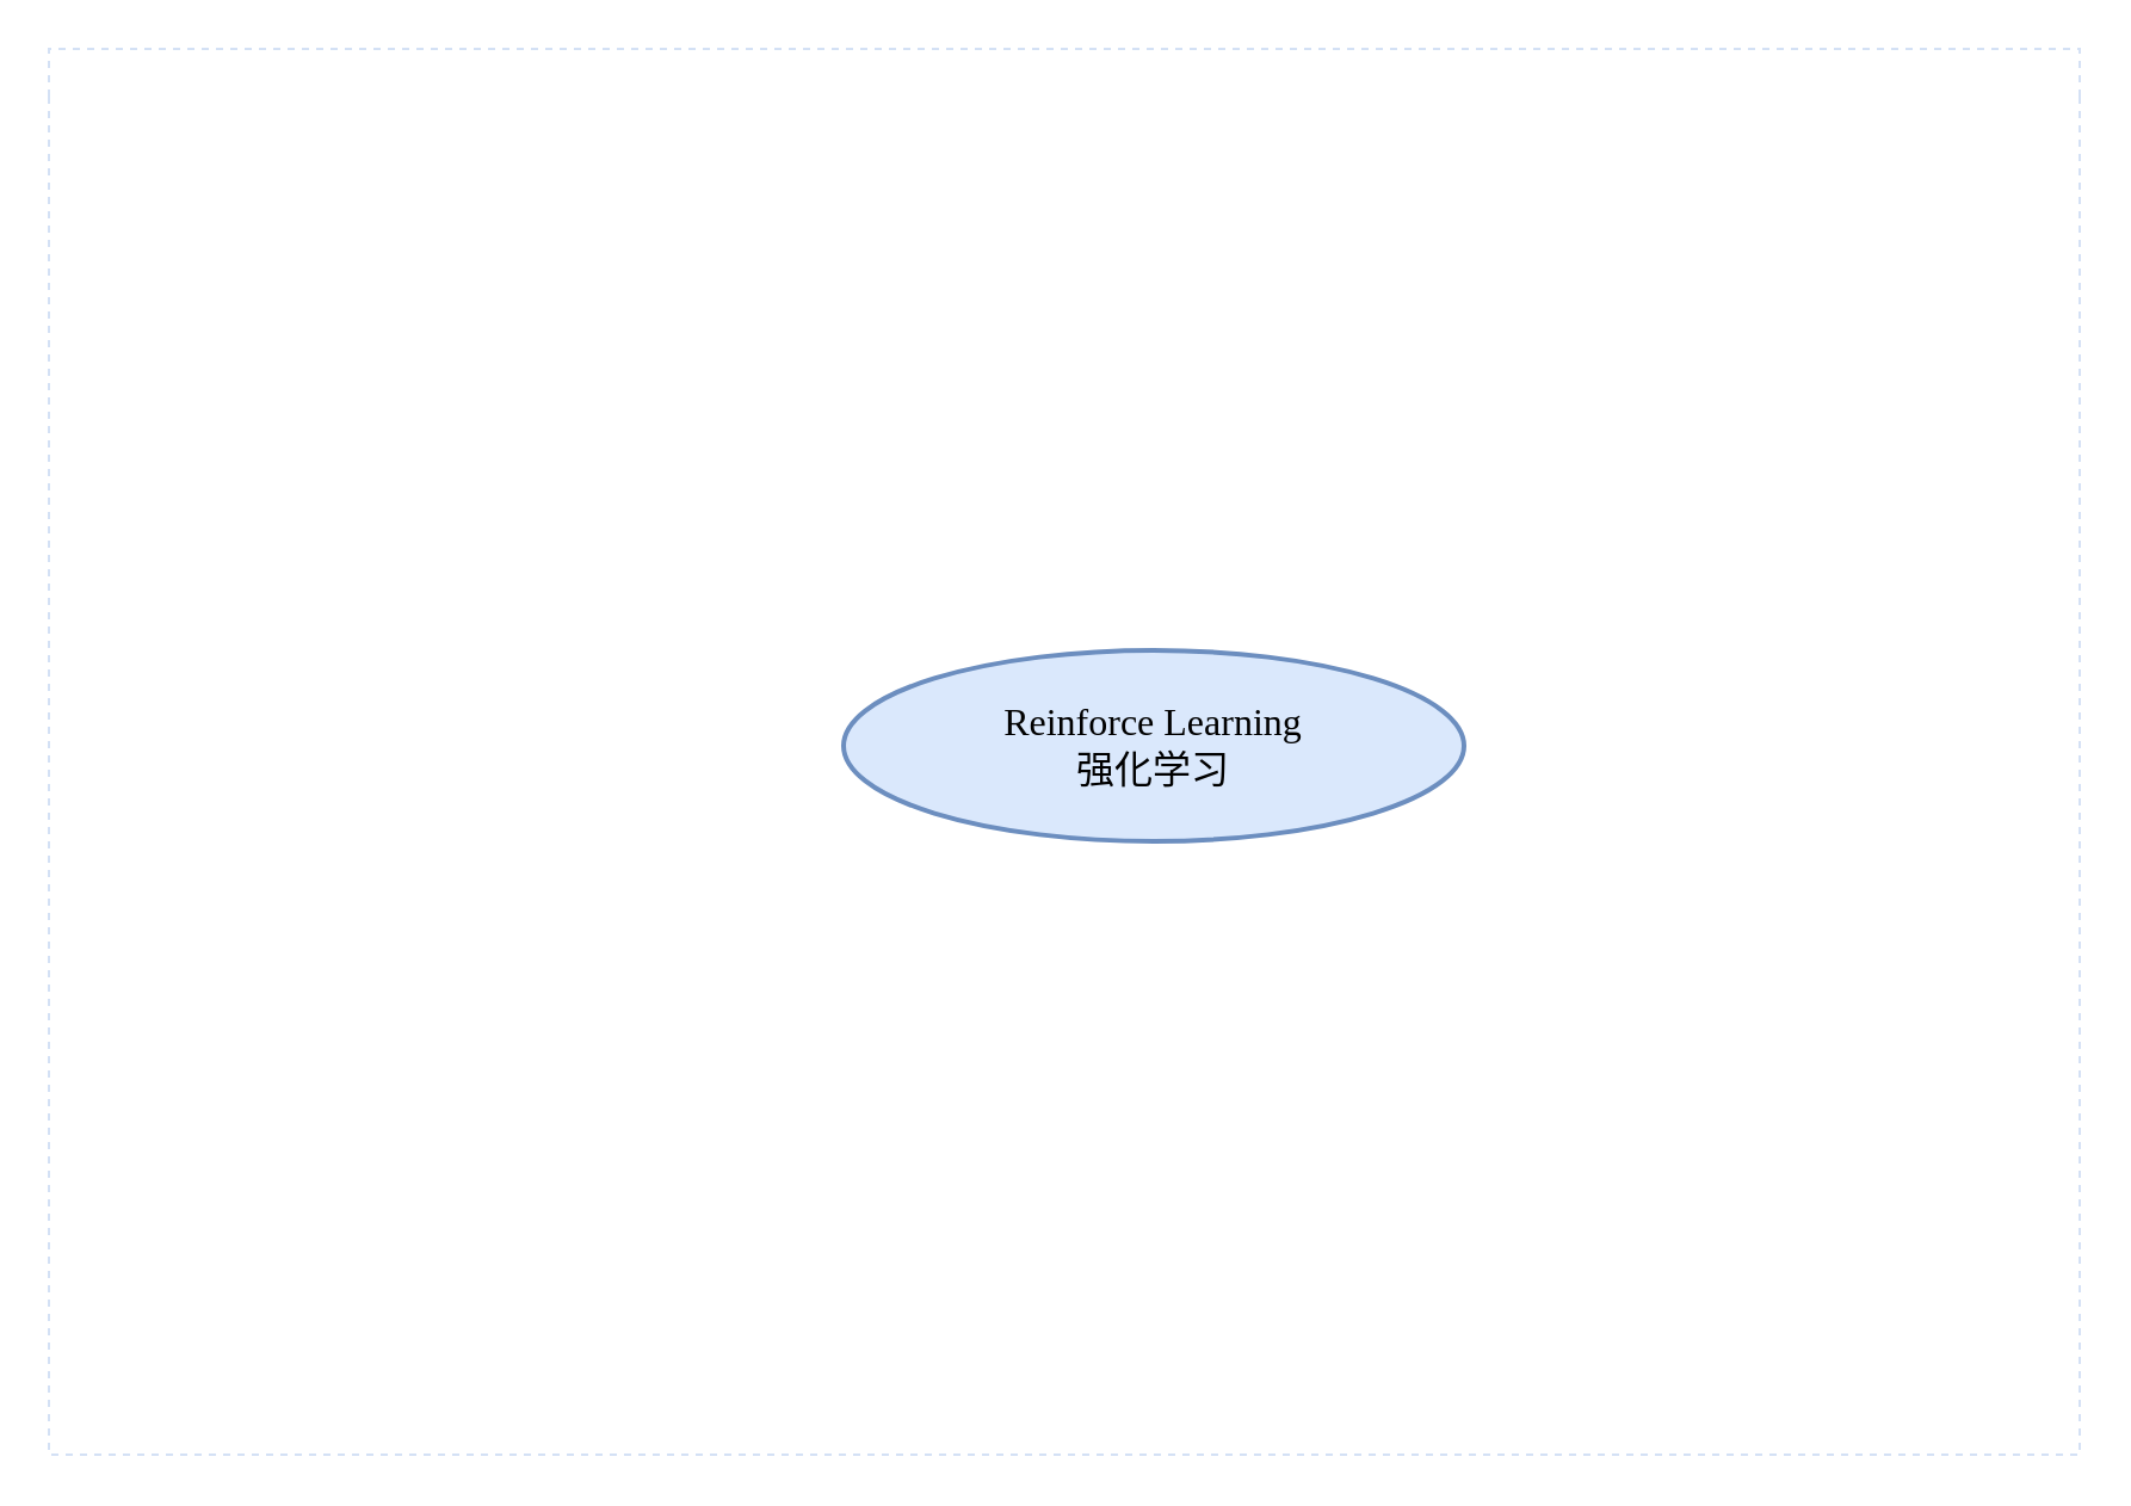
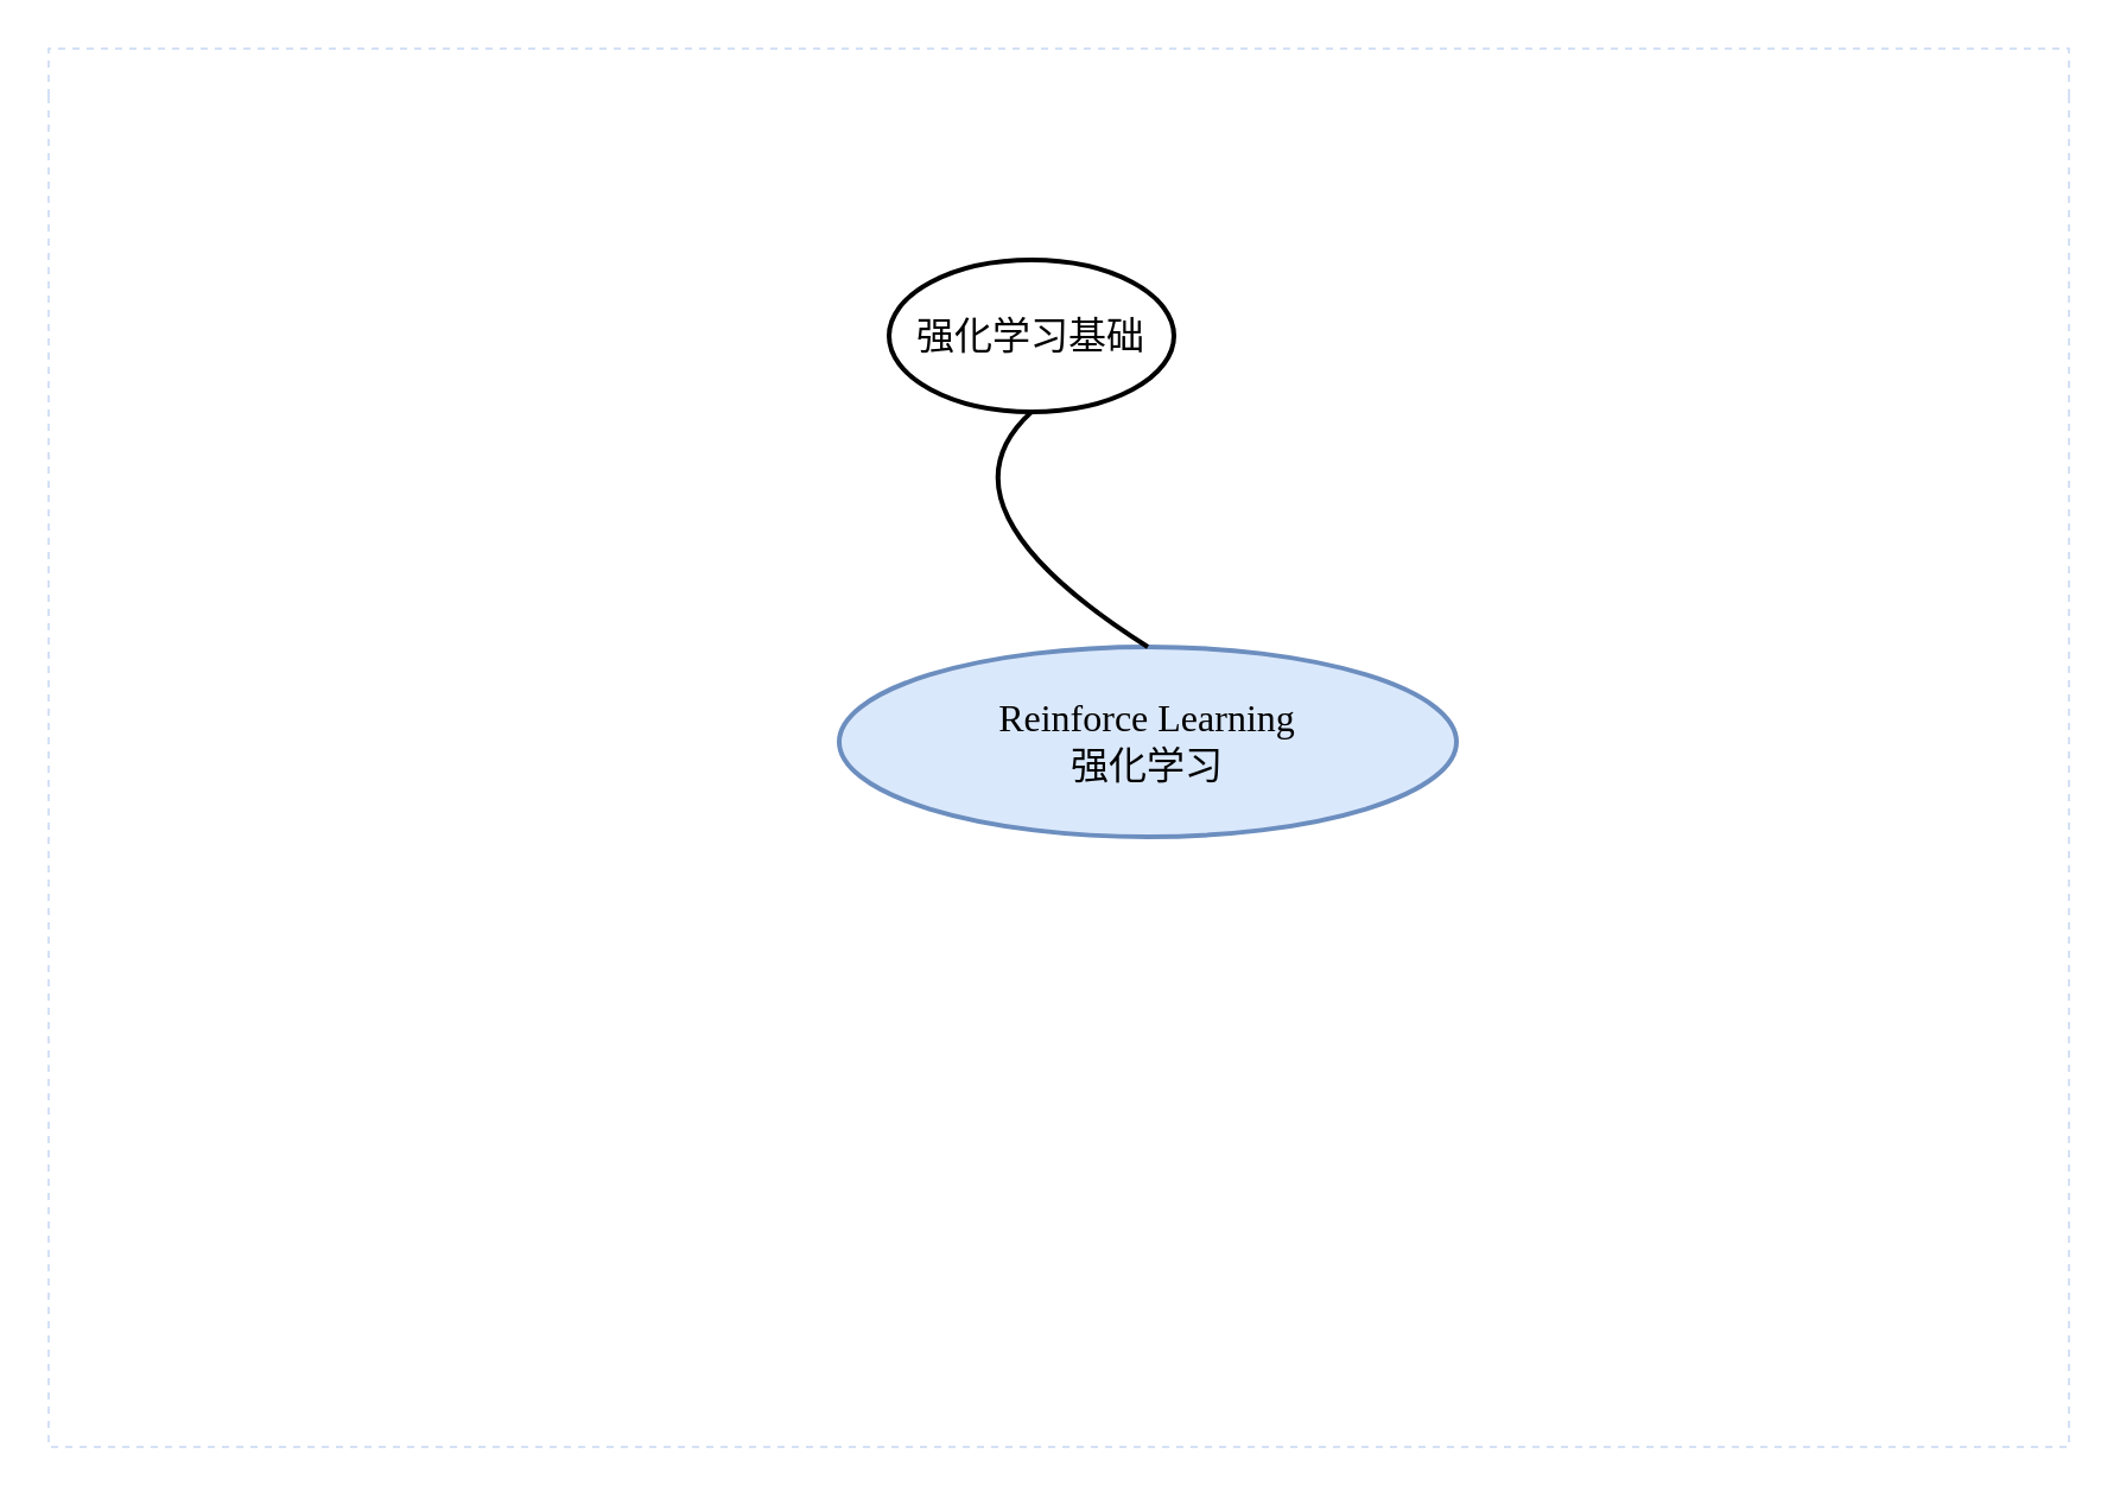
  <mxCell id="0" />
  <mxCell id="1" parent="0" />
  <mxCell id="2" value="" style="swimlane;html=1;startSize=20;horizontal=1;containerType=tree;labelBackgroundColor=none;strokeColor=#D4E1F5;strokeWidth=1;fillColor=none;fontFamily=Comic Sans MS;fontSize=16;swimlaneLine=0;dashed=1;collapsible=0;" parent="1" vertex="1"><mxGeometry y="20" width="851" height="589" as="geometry" x="20" /></mxCell>
  <mxCell id="3" value="&lt;font face=&quot;Comic Sans MS&quot;&gt;Reinforce Learning&lt;/font&gt;&lt;div&gt;&lt;font face=&quot;Comic Sans MS&quot;&gt;强化学习&lt;/font&gt;&lt;/div&gt;" style="ellipse;whiteSpace=wrap;html=1;align=center;container=1;recursiveResize=0;treeFolding=1;strokeWidth=2;fontSize=16;fillColor=#dae8fc;strokeColor=#6c8ebf;shadow=0;" parent="2" vertex="1"><mxGeometry x="333" y="252" width="260" height="80" as="geometry" /></mxCell>
  <mxCell id="4" value="" style="group;fillColor=default;" vertex="1" connectable="0" parent="2"><mxGeometry x="354" y="89" width="120" height="64" as="geometry" /></mxCell>
+ <mxCell id="5" value="&lt;font style=&quot;font-size: 16px;&quot;&gt;强化学习基础&lt;/font&gt;" style="ellipse;whiteSpace=wrap;html=1;strokeWidth=2;shadow=0;" vertex="1" parent="4"><mxGeometry width="120" height="64" as="geometry" /></mxCell>
+ <mxCell id="6" value="" style="curved=1;endArrow=none;html=1;rounded=0;exitX=0.5;exitY=0;exitDx=0;exitDy=0;entryX=0.5;entryY=1;entryDx=0;entryDy=0;endFill=0;strokeWidth=2;" edge="1" parent="2" source="3" target="5"><mxGeometry width="50" height="50" relative="1" as="geometry"><mxPoint x="411" y="234" as="sourcePoint" /><mxPoint x="429" y="168" as="targetPoint" /><Array as="points"><mxPoint x="370" y="193" /></Array></mxGeometry></mxCell>
